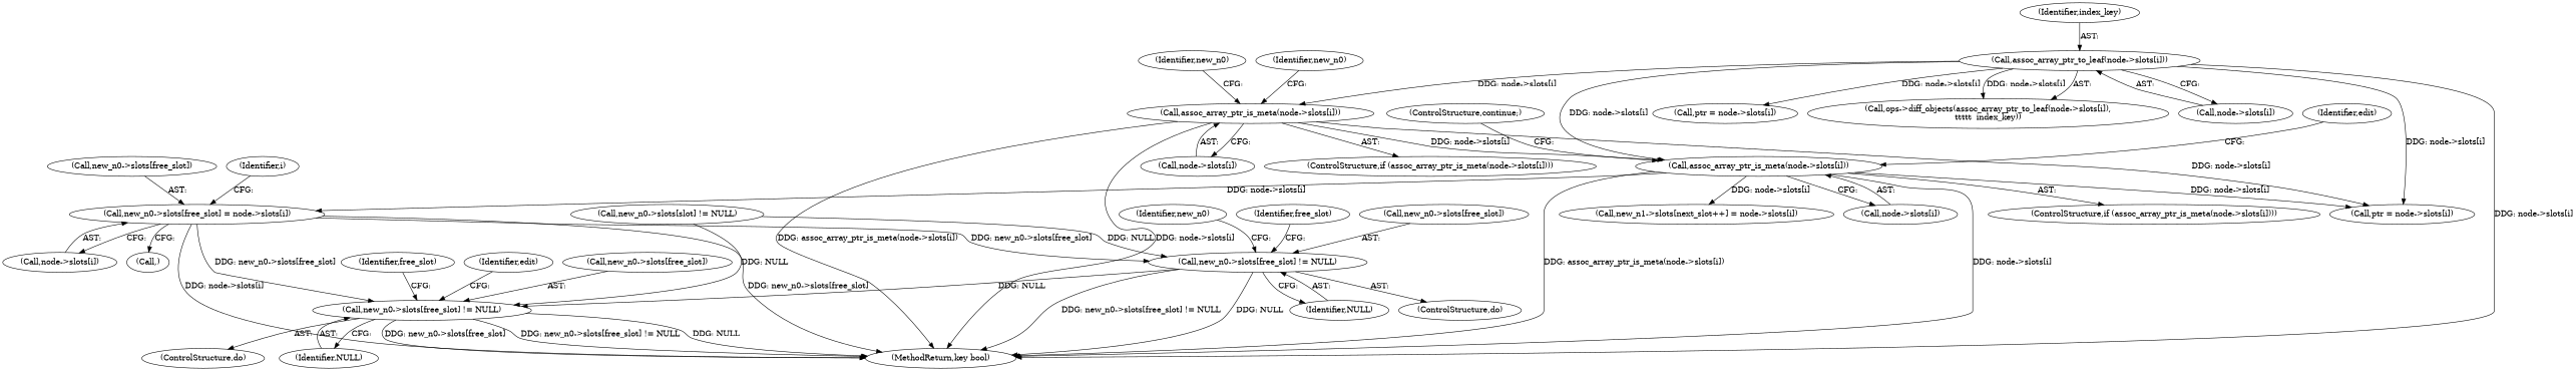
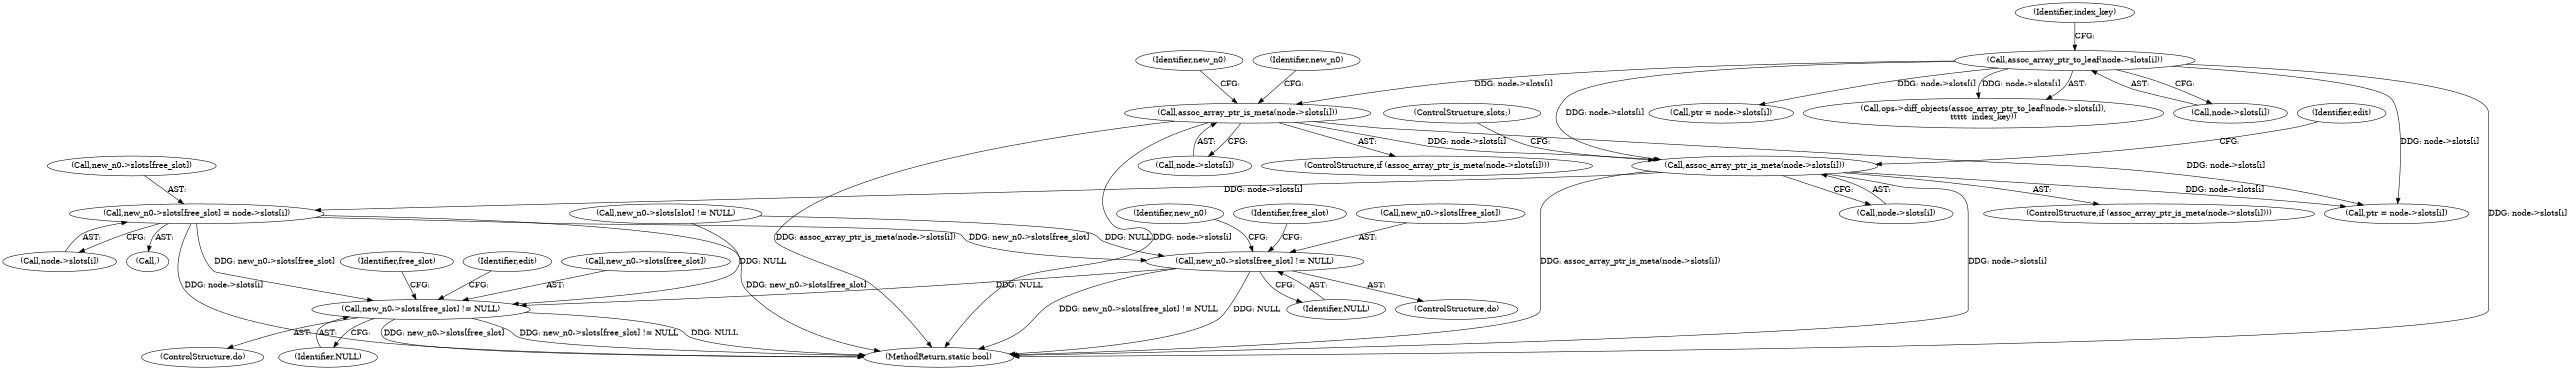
  digraph {
    n1 [label="(Call,new_n0->slots[free_slot] = node->slots[i])"]
    n2 [label="(Call,new_n0->slots[free_slot] != NULL)"]
    n3 [label="(Call,new_n0->slots[free_slot] != NULL)"]
-   n4 [label="(MethodReturn,key bool)"]
+   n4 [label="(MethodReturn,static bool)"]
    n5 [label="(Call,node->slots[i])"]
    n6 [label="(Call,)"]
    n7 [label="(Identifier,NULL)"]
    n8 [label="(ControlStructure,do)"]
    n9 [label="(ControlStructure,do)"]
    n10 [label="(Identifier,NULL)"]
    n11 [label="(Call,assoc_array_ptr_is_meta(node->slots[i]))"]
    n12 [label="(ControlStructure,if (assoc_array_ptr_is_meta(node->slots[i])))"]
    n13 [label="(Call,ptr = node->slots[i])"]
-   n14 [label="(Call,new_n1->slots[next_slot++] = node->slots[i])"]
    n15 [label="(Call,node->slots[i])"]
    n16 [label="(Call,assoc_array_ptr_to_leaf(node->slots[i]))"]
    n17 [label="(Call,assoc_array_ptr_is_meta(node->slots[i]))"]
    n18 [label="(Call,ptr = node->slots[i])"]
    n19 [label="(Call,ops->diff_objects(assoc_array_ptr_to_leaf(node->slots[i]),\n\t\t\t\t\t  index_key))"]
    n20 [label="(Call,node->slots[i])"]
    n21 [label="(ControlStructure,if (assoc_array_ptr_is_meta(node->slots[i])))"]
    n22 [label="(Call,node->slots[i])"]
    n23 [label="(Call,new_n0->slots[slot] != NULL)"]
    n24 [label="(Identifier,free_slot)"]
-   n25 [label="(Identifier,i)"]
    n26 [label="(Identifier,new_n0)"]
    n27 [label="(Identifier,edit)"]
    n28 [label="(Identifier,new_n0)"]
    n29 [label="(Identifier,edit)"]
-   n30 [label="(ControlStructure,continue;)"]
+   n30 [label="(ControlStructure,slots;)"]
    n31 [label="(Identifier,new_n0)"]
    n32 [label="(Call,new_n0->slots[free_slot])"]
    n33 [label="(Identifier,free_slot)"]
    n34 [label="(Call,new_n0->slots[free_slot])"]
    n35 [label="(Call,new_n0->slots[free_slot])"]
    n36 [label="(Identifier,index_key)"]
    n1 -> n2 [label="DDG: new_n0->slots[free_slot]"]
    n1 -> n3 [label="DDG: new_n0->slots[free_slot]"]
    n1 -> n4 [label="DDG: node->slots[i]"]
    n1 -> n4 [label="DDG: new_n0->slots[free_slot]"]
    n1 -> n5 [label="CFG: "]
-   n1 -> n6 [label="CFG: "]
+   n1 -> n6 [label="AST: "]
    n2 -> n3 [label="DDG: NULL"]
    n2 -> n4 [label="DDG: new_n0->slots[free_slot] != NULL"]
    n2 -> n4 [label="DDG: NULL"]
    n2 -> n7 [label="CFG: "]
    n2 -> n8 [label="AST: "]
    n3 -> n4 [label="DDG: new_n0->slots[free_slot] != NULL"]
    n3 -> n4 [label="DDG: NULL"]
    n3 -> n4 [label="DDG: new_n0->slots[free_slot]"]
    n3 -> n9 [label="AST: "]
    n3 -> n10 [label="CFG: "]
    n5 -> n1 [label="AST: "]
    n7 -> n2 [label="AST: "]
    n10 -> n3 [label="AST: "]
    n11 -> n1 [label="DDG: node->slots[i]"]
    n11 -> n4 [label="DDG: assoc_array_ptr_is_meta(node->slots[i])"]
    n11 -> n4 [label="DDG: node->slots[i]"]
    n11 -> n12 [label="AST: "]
    n11 -> n13 [label="DDG: node->slots[i]"]
-   n11 -> n14 [label="DDG: node->slots[i]"]
    n11 -> n15 [label="CFG: "]
    n15 -> n11 [label="AST: "]
    n16 -> n4 [label="DDG: node->slots[i]"]
    n16 -> n11 [label="DDG: node->slots[i]"]
    n16 -> n13 [label="DDG: node->slots[i]"]
    n16 -> n17 [label="DDG: node->slots[i]"]
    n16 -> n18 [label="DDG: node->slots[i]"]
    n16 -> n19 [label="AST: "]
    n16 -> n19 [label="DDG: node->slots[i]"]
    n16 -> n20 [label="CFG: "]
    n17 -> n4 [label="DDG: assoc_array_ptr_is_meta(node->slots[i])"]
    n17 -> n4 [label="DDG: node->slots[i]"]
    n17 -> n11 [label="DDG: node->slots[i]"]
    n17 -> n13 [label="DDG: node->slots[i]"]
    n17 -> n21 [label="AST: "]
    n17 -> n22 [label="CFG: "]
    n20 -> n16 [label="AST: "]
    n22 -> n17 [label="AST: "]
    n23 -> n2 [label="DDG: NULL"]
    n23 -> n3 [label="DDG: NULL"]
    n24 -> n3 [label="CFG: "]
-   n25 -> n1 [label="CFG: "]
    n26 -> n17 [label="CFG: "]
    n27 -> n3 [label="CFG: "]
    n28 -> n2 [label="CFG: "]
    n29 -> n11 [label="CFG: "]
    n30 -> n11 [label="CFG: "]
    n31 -> n17 [label="CFG: "]
    n32 -> n3 [label="AST: "]
    n33 -> n2 [label="CFG: "]
    n34 -> n1 [label="AST: "]
    n35 -> n2 [label="AST: "]
-   n36 -> n16 [label="AST: "]
+   n36 -> n16 [label="CFG: "]
  }
